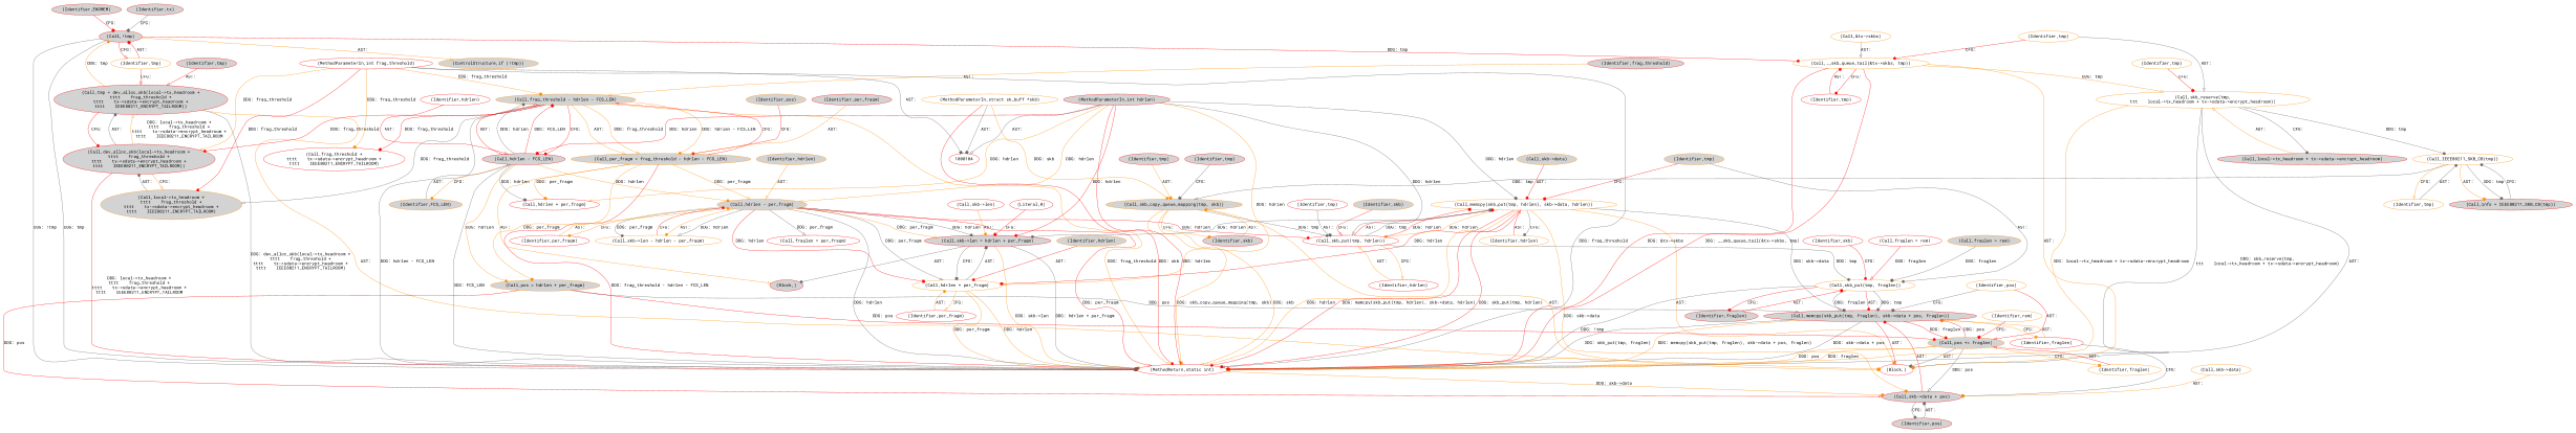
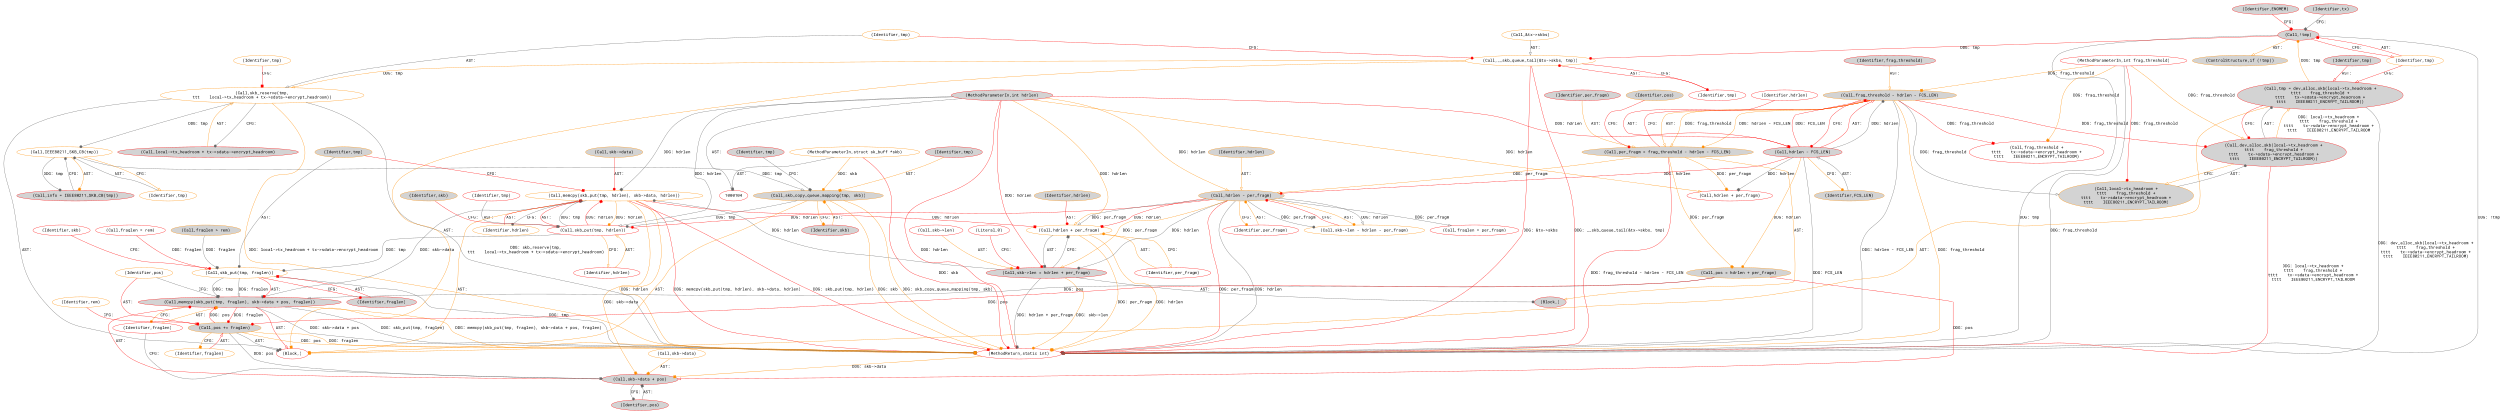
  digraph {
    fontname="Roboto Mono"
    node [color=red fillcolor=white fontname="Roboto Mono" style=filled]
    edge [arrowhead=dot color=darkorange fontname="Roboto Mono"]
    n1 [color=darkorange label="(Call,memcpy(skb_put(tmp, hdrlen), skb->data, hdrlen))"]
    n2 [label="(Call,skb_put(tmp, hdrlen))"]
    n3 [fillcolor=lightgrey label="(Call,memcpy(skb_put(tmp, fraglen), skb->data + pos, fraglen))"]
    n4 [fillcolor=lightgrey label="(Call,skb->data + pos)"]
    n5 [fillcolor=lightgrey label="(Call,skb->len = hdrlen + per_fragm)"]
    n6 [color=darkorange label="(Call,hdrlen + per_fragm)"]
    n7 [label="(MethodReturn,static int)"]
    n8 [label="(Block,)"]
    n9 [color=darkorange label="(Identifier,hdrlen)"]
    n10 [color=darkorange label="(Call,skb_put(tmp, fraglen))"]
    n11 [label="(Identifier,hdrlen)"]
    n12 [color=darkorange fillcolor=lightgrey label="(Call,pos += fraglen)"]
    n13 [label="(Identifier,fraglen)"]
    n14 [fillcolor=lightgrey label="(Identifier,pos)"]
    n15 [fillcolor=lightgrey label="(Block,)"]
    n16 [label="(Identifier,per_fragm)"]
    n17 [fillcolor=lightgrey label="(Identifier,fraglen)"]
    n18 [color=darkorange fillcolor=lightgrey label="(Call,skb_copy_queue_mapping(tmp, skb))"]
    n19 [fillcolor=lightgrey label="(Identifier,skb)"]
    n20 [color=darkorange label="(Call,IEEE80211_SKB_CB(tmp))"]
    n21 [color=darkorange label="(Identifier,tmp)"]
    n22 [fillcolor=lightgrey label="(Call,info = IEEE80211_SKB_CB(tmp))"]
    n23 [color=darkorange label="(Call,skb_reserve(tmp,\n\t\t\t    local->tx_headroom + tx->sdata->encrypt_headroom))"]
    n24 [fillcolor=lightgrey label="(Call,local->tx_headroom + tx->sdata->encrypt_headroom)"]
    n25 [color=darkorange label="(Call,__skb_queue_tail(&tx->skbs, tmp))"]
    n26 [label="(Identifier,tmp)"]
    n27 [fillcolor=lightgrey label="(Call,!tmp)"]
    n28 [color=darkorange fillcolor=lightgrey label="(ControlStructure,if (!tmp))"]
    n29 [color=darkorange label="(Identifier,tmp)"]
    n30 [fillcolor=lightgrey label="(Call,tmp = dev_alloc_skb(local->tx_headroom +\n\t\t\t\t    frag_threshold +\n\t\t\t\t    tx->sdata->encrypt_headroom +\n\t\t\t\t    IEEE80211_ENCRYPT_TAILROOM))"]
    n31 [fillcolor=lightgrey label="(Call,dev_alloc_skb(local->tx_headroom +\n\t\t\t\t    frag_threshold +\n\t\t\t\t    tx->sdata->encrypt_headroom +\n\t\t\t\t    IEEE80211_ENCRYPT_TAILROOM))"]
    n32 [color=darkorange fillcolor=lightgrey label="(Call,local->tx_headroom +\n\t\t\t\t    frag_threshold +\n\t\t\t\t    tx->sdata->encrypt_headroom +\n\t\t\t\t    IEEE80211_ENCRYPT_TAILROOM)"]
    n33 [color=darkorange fillcolor=lightgrey label="(Call,frag_threshold - hdrlen - FCS_LEN)"]
    n34 [fillcolor=lightgrey label="(Call,hdrlen - FCS_LEN)"]
    n35 [color=darkorange fillcolor=lightgrey label="(Call,per_fragm = frag_threshold - hdrlen - FCS_LEN)"]
    n36 [label="(Call,frag_threshold +\n\t\t\t\t    tx->sdata->encrypt_headroom +\n\t\t\t\t    IEEE80211_ENCRYPT_TAILROOM)"]
    n37 [color=darkorange fillcolor=lightgrey label="(Call,hdrlen - per_fragm)"]
    n38 [label="(Call,hdrlen + per_fragm)"]
    n39 [color=darkorange fillcolor=lightgrey label="(Identifier,FCS_LEN)"]
    n40 [color=darkorange fillcolor=lightgrey label="(Call,pos = hdrlen + per_fragm)"]
    n41 [label="(MethodParameterIn,int frag_threshold)"]
    1000104
    n43 [label="(Identifier,per_fragm)"]
    n44 [color=darkorange label="(Call,skb->len - hdrlen - per_fragm)"]
    n45 [label="(Call,fraglen = per_fragm)"]
    n46 [fillcolor=lightgrey label="(MethodParameterIn,int hdrlen)"]
    n47 [color=darkorange label="(MethodParameterIn,struct sk_buff *skb)"]
    n48 [color=darkorange label="(Identifier,fraglen)"]
    n49 [color=darkorange fillcolor=lightgrey label="(Identifier,hdrlen)"]
    n50 [fillcolor=lightgrey label="(Identifier,ENOMEM)"]
    n51 [color=darkorange label="(Identifier,tmp)"]
    n52 [color=darkorange fillcolor=lightgrey label="(Identifier,pos)"]
    n53 [color=darkorange fillcolor=lightgrey label="(Identifier,skb)"]
    n54 [fillcolor=lightgrey label="(Identifier,frag_threshold)"]
    n55 [label="(Identifier,skb)"]
    n56 [color=darkorange label="(Identifier,rem)"]
    n57 [color=darkorange fillcolor=lightgrey label="(Call,skb->data)"]
    n58 [color=darkorange fillcolor=lightgrey label="(Identifier,hdrlen)"]
    n59 [fillcolor=lightgrey label="(Identifier,per_fragm)"]
    n60 [color=darkorange label="(Call,&tx->skbs)"]
    n61 [label="(Call,fraglen = rem)"]
    n62 [fillcolor=lightgrey label="(Identifier,tmp)"]
    n63 [label="(Identifier,hdrlen)"]
    n64 [color=darkorange label="(Call,skb->data)"]
    n65 [label="(Identifier,tmp)"]
    n66 [fillcolor=lightgrey label="(Identifier,tmp)"]
    n67 [label="(Call,skb->len)"]
    n68 [label="(Literal,0)"]
    n69 [fillcolor=lightgrey label="(Identifier,tmp)"]
    n70 [color=darkorange label="(Identifier,pos)"]
    n71 [color=darkorange fillcolor=lightgrey label="(Identifier,tmp)"]
    n72 [fillcolor=lightgrey label="(Identifier,tx)"]
    n73 [color=darkorange fillcolor=lightgrey label="(Call,fraglen > rem)"]
    n74 [color=darkorange label="(Identifier,tmp)"]
    n1 -> n2 [label="DDG: hdrlen"]
    n1 -> n3 [arrowhead=box color=gray40 label="DDG: skb->data"]
    n1 -> n4 [arrowhead=box label="DDG: skb->data"]
-   n1 -> n5 [color=gray40 label="DDG: hdrlen"]
+   n5 -> n1 [color=gray40 label="DDG: hdrlen"]
    n1 -> n6 [arrowhead=box color=red label="DDG: hdrlen"]
    n1 -> n7 [arrowhead=onormal label="DDG: hdrlen"]
    n1 -> n7 [color=red label="DDG: memcpy(skb_put(tmp, hdrlen), skb->data, hdrlen)"]
    n1 -> n7 [arrowhead=box color=red label="DDG: skb_put(tmp, hdrlen)"]
    n1 -> n8 [label="AST: "]
    n1 -> n9 [color=gray40 label="CFG: "]
    n2 -> n1 [arrowhead=box color=red label="AST: "]
    n2 -> n1 [arrowhead=box color=gray40 label="DDG: tmp"]
    n2 -> n1 [arrowhead=box color=red label="DDG: hdrlen"]
    n2 -> n10 [color=gray40 label="DDG: tmp"]
    n2 -> n11 [arrowhead=onormal label="CFG: "]
    n3 -> n7 [color=gray40 label="DDG: skb->data + pos"]
    n3 -> n7 [arrowhead=onormal color=gray40 label="DDG: skb_put(tmp, fraglen)"]
    n3 -> n7 [label="DDG: memcpy(skb_put(tmp, fraglen), skb->data + pos, fraglen)"]
    n3 -> n8 [arrowhead=onormal color=red label="AST: "]
    n3 -> n12 [color=red label="DDG: fraglen"]
    n3 -> n13 [label="CFG: "]
    n4 -> n3 [color=red label="AST: "]
    n4 -> n14 [color=gray40 label="CFG: "]
    n5 -> n6 [arrowhead=box color=gray40 label="CFG: "]
    n5 -> n7 [label="DDG: skb->len"]
    n5 -> n7 [arrowhead=box color=gray40 label="DDG: hdrlen + per_fragm"]
    n5 -> n15 [color=gray40 label="AST: "]
    n6 -> n5 [arrowhead=box color=gray40 label="AST: "]
    n6 -> n7 [arrowhead=box label="DDG: per_fragm"]
    n6 -> n7 [arrowhead=box label="DDG: hdrlen"]
    n6 -> n16 [arrowhead=onormal label="CFG: "]
    n7 -> n4 [arrowhead=box label="DDG: skb->data"]
    n9 -> n1 [arrowhead=onormal color=red label="AST: "]
    n10 -> n3 [color=red label="AST: "]
    n10 -> n3 [color=gray40 label="DDG: tmp"]
    n10 -> n3 [arrowhead=onormal color=gray40 label="DDG: fraglen"]
-   n10 -> n7 [arrowhead=box color=gray40 label="DDG: !tmp"]
+   n10 -> n7 [arrowhead=box color=gray40 label="DDG: tmp"]
    n10 -> n17 [color=red label="CFG: "]
    n11 -> n2 [arrowhead=onormal label="AST: "]
    n12 -> n3 [color=red label="DDG: pos"]
    n12 -> n4 [arrowhead=onormal color=gray40 label="DDG: pos"]
    n12 -> n7 [arrowhead=onormal label="DDG: fraglen"]
    n12 -> n7 [arrowhead=box label="DDG: pos"]
    n12 -> n8 [arrowhead=box color=gray40 label="AST: "]
    n12 -> n48 [arrowhead=box label="CFG: "]
    n13 -> n3 [arrowhead=box label="AST: "]
    n13 -> n4 [color=gray40 label="CFG: "]
    n14 -> n4 [arrowhead=box color=gray40 label="AST: "]
    n16 -> n6 [label="AST: "]
    n17 -> n10 [arrowhead=box color=red label="AST: "]
    n18 -> n2 [color=gray40 label="DDG: tmp"]
    n18 -> n7 [arrowhead=box label="DDG: skb_copy_queue_mapping(tmp, skb)"]
    n18 -> n7 [arrowhead=onormal label="DDG: skb"]
    n18 -> n8 [arrowhead=box label="AST: "]
    n18 -> n19 [arrowhead=box label="CFG: "]
    n19 -> n18 [arrowhead=box label="AST: "]
    n20 -> n18 [arrowhead=onormal color=gray40 label="DDG: tmp"]
    n20 -> n21 [arrowhead=onormal label="CFG: "]
    n20 -> n22 [arrowhead=box label="AST: "]
    n20 -> n22 [color=gray40 label="DDG: tmp"]
    n21 -> n20 [color=gray40 label="AST: "]
    n22 -> n20 [color=gray40 label="CFG: "]
    n23 -> n7 [color=gray40 label="DDG: skb_reserve(tmp,\n\t\t\t    local->tx_headroom + tx->sdata->encrypt_headroom)"]
    n23 -> n7 [arrowhead=box label="DDG: local->tx_headroom + tx->sdata->encrypt_headroom"]
    n23 -> n8 [color=gray40 label="AST: "]
    n23 -> n20 [color=gray40 label="DDG: tmp"]
    n23 -> n24 [color=gray40 label="CFG: "]
    n24 -> n23 [arrowhead=onormal label="AST: "]
    n25 -> n7 [arrowhead=onormal color=red label="DDG: &tx->skbs"]
    n25 -> n7 [color=red label="DDG: __skb_queue_tail(&tx->skbs, tmp)"]
    n25 -> n8 [arrowhead=box label="AST: "]
    n25 -> n23 [arrowhead=onormal label="DDG: tmp"]
    n25 -> n26 [color=red label="CFG: "]
    n26 -> n25 [color=red label="AST: "]
    n27 -> n7 [color=gray40 label="DDG: tmp"]
    n27 -> n7 [arrowhead=onormal color=gray40 label="DDG: !tmp"]
    n27 -> n25 [color=red label="DDG: tmp"]
    n27 -> n28 [arrowhead=onormal label="AST: "]
    n27 -> n29 [arrowhead=onormal color=red label="CFG: "]
    n29 -> n27 [arrowhead=box color=red label="AST: "]
    n29 -> n30 [arrowhead=onormal color=red label="CFG: "]
    n30 -> n7 [arrowhead=onormal color=gray40 label="DDG: dev_alloc_skb(local->tx_headroom +\n\t\t\t\t    frag_threshold +\n\t\t\t\t    tx->sdata->encrypt_headroom +\n\t\t\t\t    IEEE80211_ENCRYPT_TAILROOM)"]
    n30 -> n8 [arrowhead=box label="AST: "]
    n30 -> n27 [label="DDG: tmp"]
    n30 -> n31 [color=red label="CFG: "]
    n31 -> n7 [color=red label="DDG: local->tx_headroom +\n\t\t\t\t    frag_threshold +\n\t\t\t\t    tx->sdata->encrypt_headroom +\n\t\t\t\t    IEEE80211_ENCRYPT_TAILROOM"]
    n31 -> n30 [color=gray40 label="AST: "]
    n31 -> n30 [arrowhead=onormal label="DDG: local->tx_headroom +\n\t\t\t\t    frag_threshold +\n\t\t\t\t    tx->sdata->encrypt_headroom +\n\t\t\t\t    IEEE80211_ENCRYPT_TAILROOM"]
    n31 -> n32 [arrowhead=onormal label="CFG: "]
    n32 -> n31 [color=gray40 label="AST: "]
    n33 -> n7 [arrowhead=box color=gray40 label="DDG: hdrlen - FCS_LEN"]
    n33 -> n7 [arrowhead=onormal label="DDG: frag_threshold"]
    n33 -> n31 [color=red label="DDG: frag_threshold"]
    n33 -> n32 [arrowhead=onormal color=gray40 label="DDG: frag_threshold"]
    n33 -> n34 [color=red label="CFG: "]
    n33 -> n35 [arrowhead=onormal label="AST: "]
    n33 -> n35 [arrowhead=onormal label="DDG: frag_threshold"]
    n33 -> n35 [label="DDG: hdrlen - FCS_LEN"]
    n33 -> n36 [arrowhead=box color=red label="DDG: frag_threshold"]
    n34 -> n7 [arrowhead=onormal color=gray40 label="DDG: FCS_LEN"]
    n34 -> n33 [arrowhead=onormal color=red label="AST: "]
    n34 -> n33 [color=gray40 label="DDG: hdrlen"]
    n34 -> n33 [arrowhead=box color=red label="DDG: FCS_LEN"]
-   n34 -> n37 [label="DDG: hdrlen"]
+   n34 -> n37 [color=red label="DDG: hdrlen"]
    n34 -> n38 [arrowhead=box color=gray40 label="DDG: hdrlen"]
    n34 -> n39 [label="CFG: "]
    n34 -> n40 [label="DDG: hdrlen"]
    n35 -> n7 [arrowhead=onormal color=red label="DDG: frag_threshold - hdrlen - FCS_LEN"]
    n35 -> n15 [arrowhead=onormal label="AST: "]
    n35 -> n33 [arrowhead=onormal color=red label="CFG: "]
    n35 -> n37 [arrowhead=onormal label="DDG: per_fragm"]
    n35 -> n38 [arrowhead=box label="DDG: per_fragm"]
    n35 -> n40 [arrowhead=box label="DDG: per_fragm"]
    n37 -> n2 [color=red label="DDG: hdrlen"]
    n37 -> n5 [color=gray40 label="DDG: hdrlen"]
    n37 -> n5 [arrowhead=onormal label="DDG: per_fragm"]
    n37 -> n6 [arrowhead=box color=red label="DDG: hdrlen"]
    n37 -> n6 [arrowhead=onormal color=gray40 label="DDG: per_fragm"]
    n37 -> n7 [arrowhead=onormal color=red label="DDG: per_fragm"]
    n37 -> n7 [arrowhead=onormal color=gray40 label="DDG: hdrlen"]
    n37 -> n43 [label="CFG: "]
    n37 -> n44 [label="AST: "]
    n37 -> n44 [arrowhead=onormal color=gray40 label="DDG: hdrlen"]
    n37 -> n44 [color=gray40 label="DDG: per_fragm"]
    n37 -> n45 [arrowhead=onormal color=gray40 label="DDG: per_fragm"]
    n39 -> n34 [arrowhead=onormal color=gray40 label="AST: "]
    n40 -> n3 [arrowhead=onormal color=gray40 label="DDG: pos"]
    n40 -> n4 [arrowhead=onormal color=red label="DDG: pos"]
    n40 -> n12 [color=red label="DDG: pos"]
    n41 -> n7 [arrowhead=onormal color=gray40 label="DDG: frag_threshold"]
    n41 -> n31 [arrowhead=onormal label="DDG: frag_threshold"]
    n41 -> n32 [color=red label="DDG: frag_threshold"]
    n41 -> n33 [arrowhead=box label="DDG: frag_threshold"]
    n41 -> n36 [arrowhead=box label="DDG: frag_threshold"]
-   n41 -> 1000104 [arrowhead=box color=gray40 label="AST: "]
    n43 -> n37 [label="AST: "]
    n44 -> n37 [color=red label="CFG: "]
    n46 -> n1 [arrowhead=box color=gray40 label="DDG: hdrlen"]
    n46 -> n2 [arrowhead=onormal color=gray40 label="DDG: hdrlen"]
    n46 -> n5 [color=red label="DDG: hdrlen"]
    n46 -> n6 [arrowhead=onormal label="DDG: hdrlen"]
    n46 -> n7 [arrowhead=onormal color=red label="DDG: hdrlen"]
    n46 -> n34 [arrowhead=box color=red label="DDG: hdrlen"]
    n46 -> n37 [arrowhead=onormal label="DDG: hdrlen"]
    n46 -> n38 [arrowhead=onormal label="DDG: hdrlen"]
    n46 -> 1000104 [arrowhead=onormal color=gray40 label="AST: "]
    n47 -> n7 [color=red label="DDG: skb"]
    n47 -> n18 [label="DDG: skb"]
    n47 -> 1000104 [arrowhead=box color=gray40 label="AST: "]
    n48 -> n12 [arrowhead=onormal color=red label="AST: "]
    n49 -> n6 [color=red label="AST: "]
    n50 -> n27 [arrowhead=box color=red label="CFG: "]
    n51 -> n23 [arrowhead=onormal color=gray40 label="AST: "]
    n51 -> n25 [color=red label="CFG: "]
    n52 -> n35 [color=red label="CFG: "]
    n53 -> n2 [arrowhead=onormal color=red label="CFG: "]
    n54 -> n33 [arrowhead=onormal label="AST: "]
    n55 -> n10 [color=red label="CFG: "]
    n56 -> n12 [arrowhead=box color=red label="CFG: "]
    n57 -> n1 [color=red label="AST: "]
    n58 -> n37 [arrowhead=onormal label="AST: "]
    n59 -> n35 [arrowhead=onormal label="AST: "]
    n60 -> n25 [arrowhead=onormal color=gray40 label="AST: "]
    n61 -> n10 [arrowhead=onormal color=red label="DDG: fraglen"]
    n62 -> n18 [arrowhead=box label="AST: "]
    n63 -> n34 [arrowhead=onormal color=red label="AST: "]
    n64 -> n4 [arrowhead=box label="AST: "]
    n65 -> n2 [arrowhead=box color=gray40 label="AST: "]
    n66 -> n30 [arrowhead=onormal color=red label="AST: "]
    n67 -> n5 [label="AST: "]
    n68 -> n5 [arrowhead=box color=red label="CFG: "]
    n69 -> n18 [arrowhead=box color=gray40 label="CFG: "]
    n70 -> n3 [arrowhead=box color=gray40 label="CFG: "]
    n70 -> n12 [arrowhead=onormal color=red label="AST: "]
    n71 -> n1 [arrowhead=box color=red label="CFG: "]
    n71 -> n10 [color=gray40 label="AST: "]
    n72 -> n27 [arrowhead=box color=gray40 label="CFG: "]
    n73 -> n10 [arrowhead=box color=gray40 label="DDG: fraglen"]
    n74 -> n23 [arrowhead=box color=red label="CFG: "]
  }
